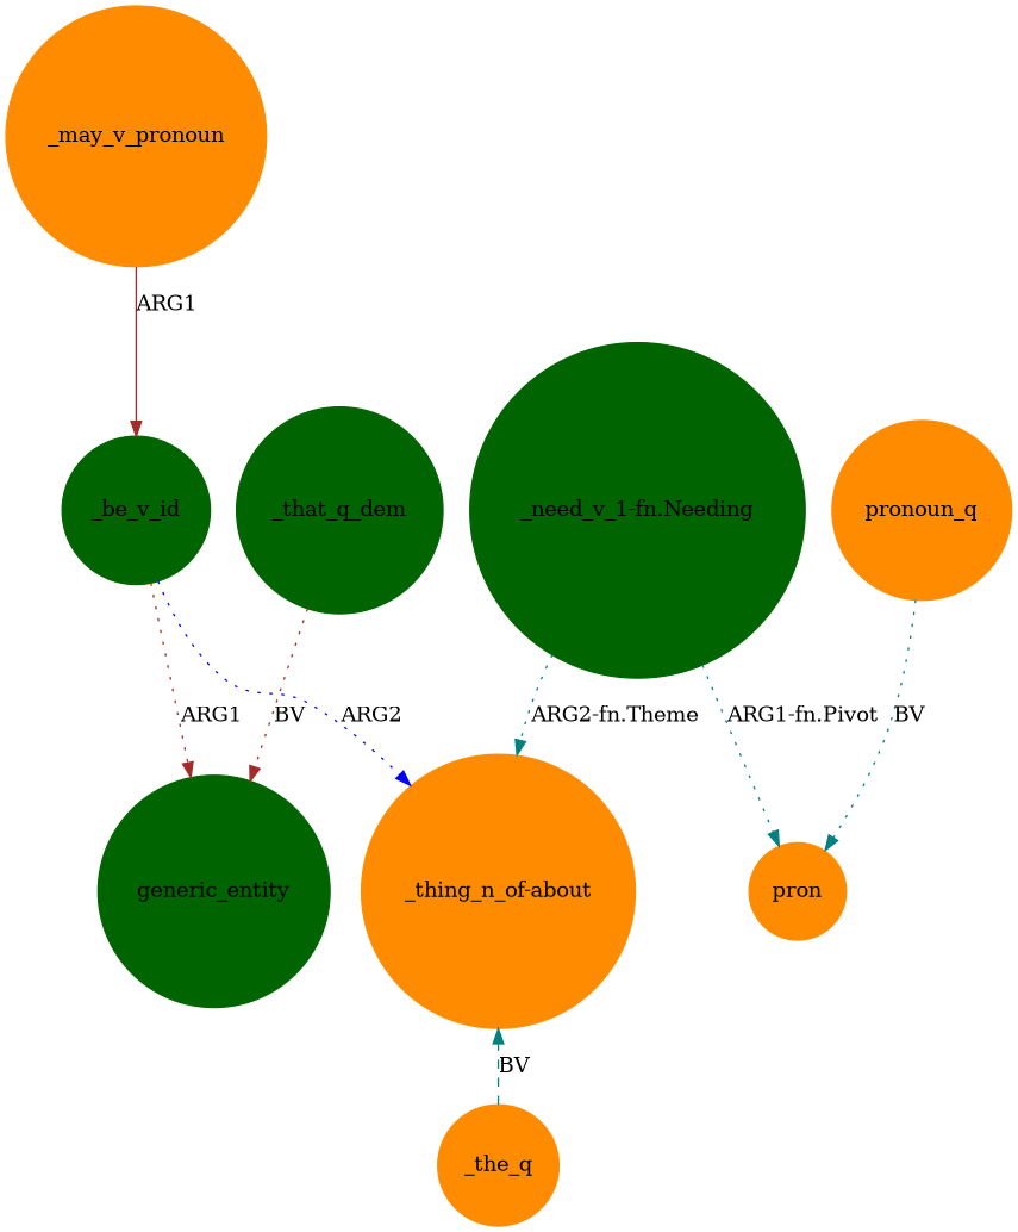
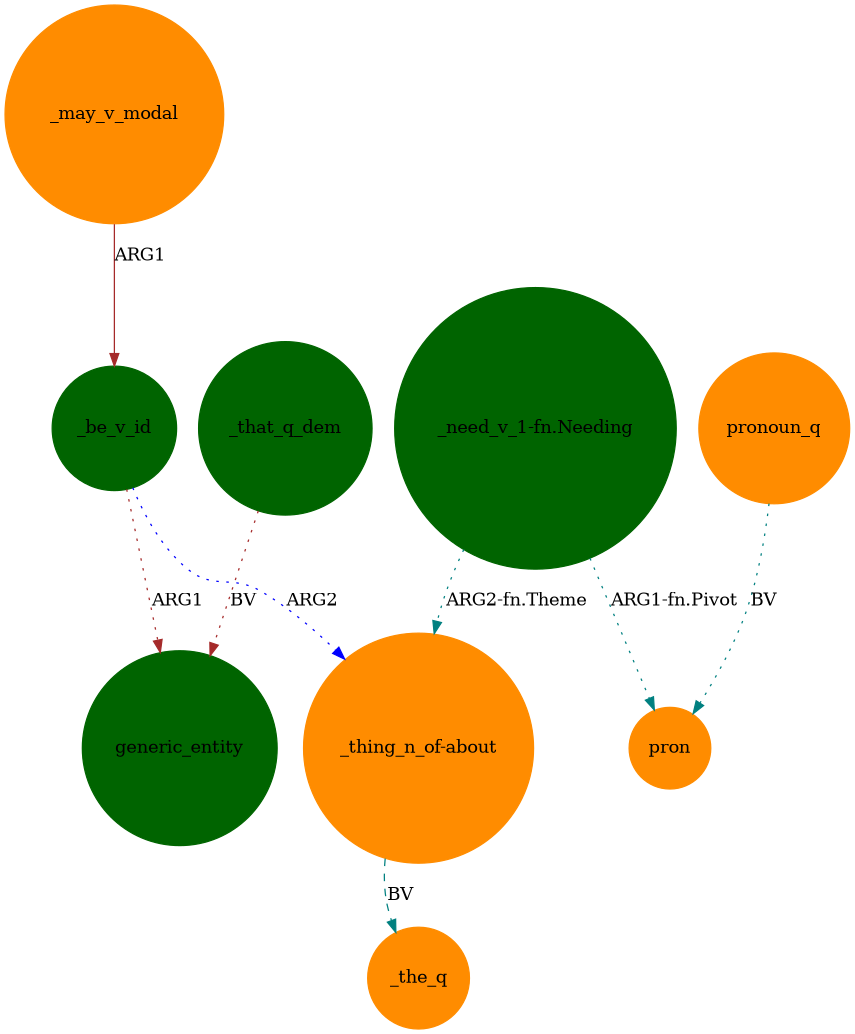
  digraph {
    node [color=darkorange shape=circle style=filled]
    edge [color=teal style=dotted]
    _be_v_id [color=darkgreen]
    generic_entity [color=darkgreen]
    "_thing_n_of-about"
    "_need_v_1-fn.Needing" [color=darkgreen]
    pron
    _the_q
    _that_q_dem [color=darkgreen]
-   _may_v_modal [label=_may_v_pronoun]
+   _may_v_modal
    pronoun_q
    _be_v_id -> generic_entity [color=brown label=ARG1]
    _be_v_id -> "_thing_n_of-about" [color=blue label=ARG2]
    "_need_v_1-fn.Needing" -> "_thing_n_of-about" [label="ARG2-fn.Theme"]
    "_need_v_1-fn.Needing" -> pron [label="ARG1-fn.Pivot"]
-   _the_q -> "_thing_n_of-about" [label=BV style=dashed]
+   "_thing_n_of-about" -> _the_q [label=BV style=dashed]
    _that_q_dem -> generic_entity [color=brown label=BV]
    _may_v_modal -> _be_v_id [color=brown label=ARG1 style=solid]
    pronoun_q -> pron [label=BV]
  }
